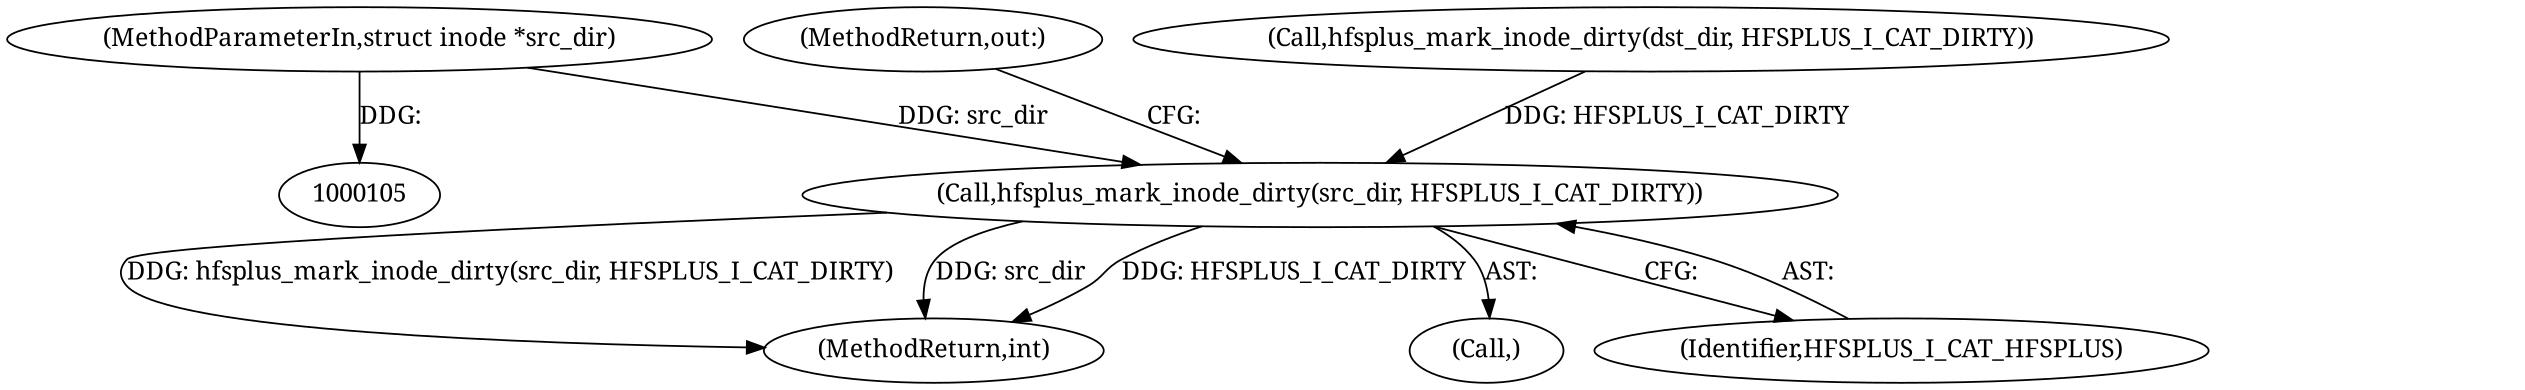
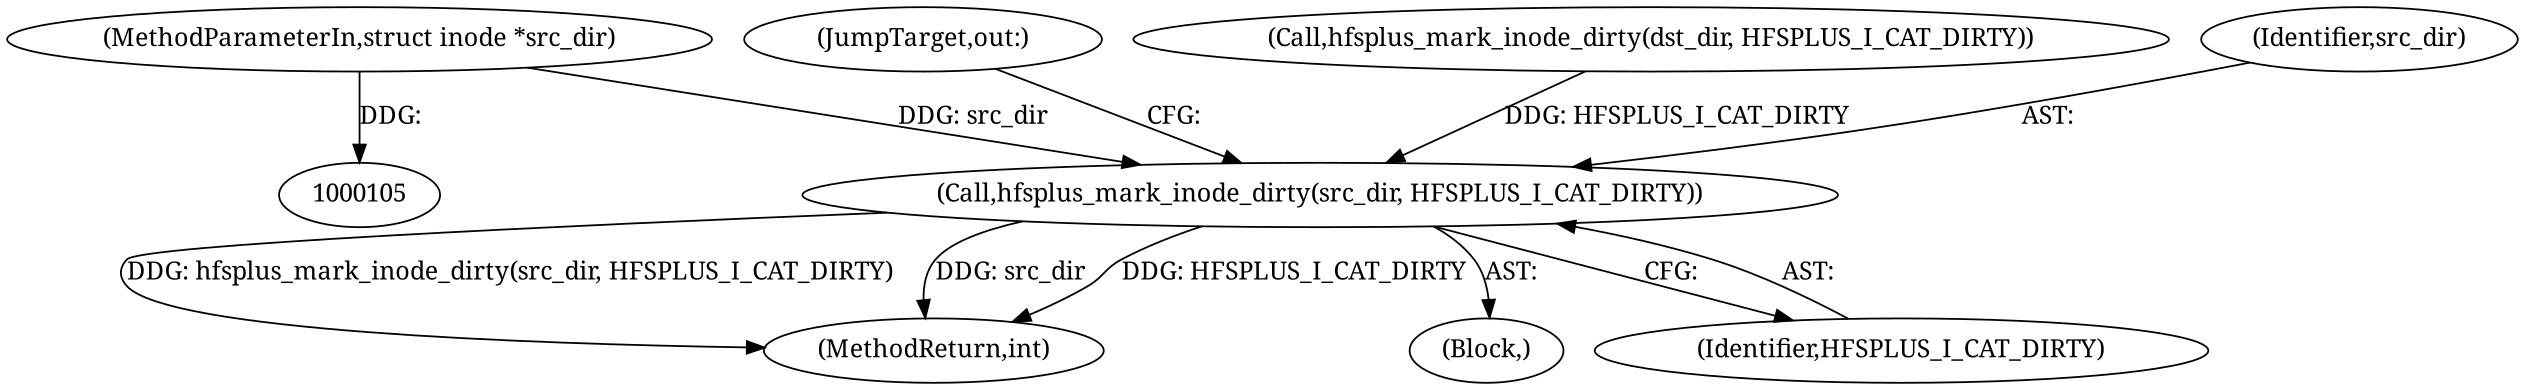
  digraph {
    fontname="Noto Serif"
    node [fontname="Noto Serif"]
    edge [fontname="Noto Serif"]
    n1 [label="(MethodParameterIn,struct inode *src_dir)"]
    n2 [label="(Call,hfsplus_mark_inode_dirty(src_dir, HFSPLUS_I_CAT_DIRTY))"]
    1000105
    n4 [label="(MethodReturn,int)"]
-   n5 [label="(Call,)"]
-   n6 [label="(Identifier,HFSPLUS_I_CAT_HFSPLUS)"]
-   n7 [label="(MethodReturn,out:)"]
+   n5 [label="(Block,)"]
+   n6 [label="(Identifier,HFSPLUS_I_CAT_DIRTY)"]
+   n7 [label="(JumpTarget,out:)"]
    n8 [label="(Call,hfsplus_mark_inode_dirty(dst_dir, HFSPLUS_I_CAT_DIRTY))"]
+   n9 [label="(Identifier,src_dir)"]
    n1 -> n2 [label="DDG: src_dir"]
    n1 -> 1000105 [label="DDG: "]
    n2 -> n4 [label="DDG: hfsplus_mark_inode_dirty(src_dir, HFSPLUS_I_CAT_DIRTY)"]
    n2 -> n4 [label="DDG: src_dir"]
    n2 -> n4 [label="DDG: HFSPLUS_I_CAT_DIRTY"]
    n2 -> n5 [label="AST: "]
    n2 -> n6 [label="CFG: "]
    n6 -> n2 [label="AST: "]
    n7 -> n2 [label="CFG: "]
    n8 -> n2 [label="DDG: HFSPLUS_I_CAT_DIRTY"]
+   n9 -> n2 [label="AST: "]
  }
